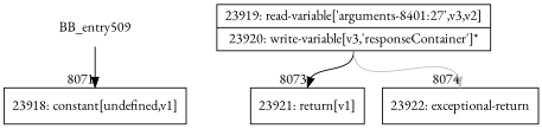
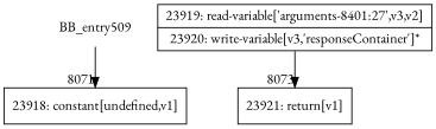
  digraph {
    fontname="EB Garamond"
    rankdir=TD
    node [fontname="EB Garamond" shape=record]
    edge [fontname="EB Garamond" headport=n tailport=s]
    n1 [label=BB_entry509 shape=none]
    n2 [label="{23918: constant[undefined,v1]}"]
    n3 [label="{23919: read-variable['arguments-8401:27',v3,v2]|23920: write-variable[v3,'responseContainer']*}"]
    n4 [label="{23921: return[v1]}"]
-   n5 [label="{23922: exceptional-return}"]
    n1 -> n2 [headlabel="    8071"]
    n3 -> n4 [headlabel="      8073"]
-   n3 -> n5 [color=gray headlabel="      8074"]
  }
